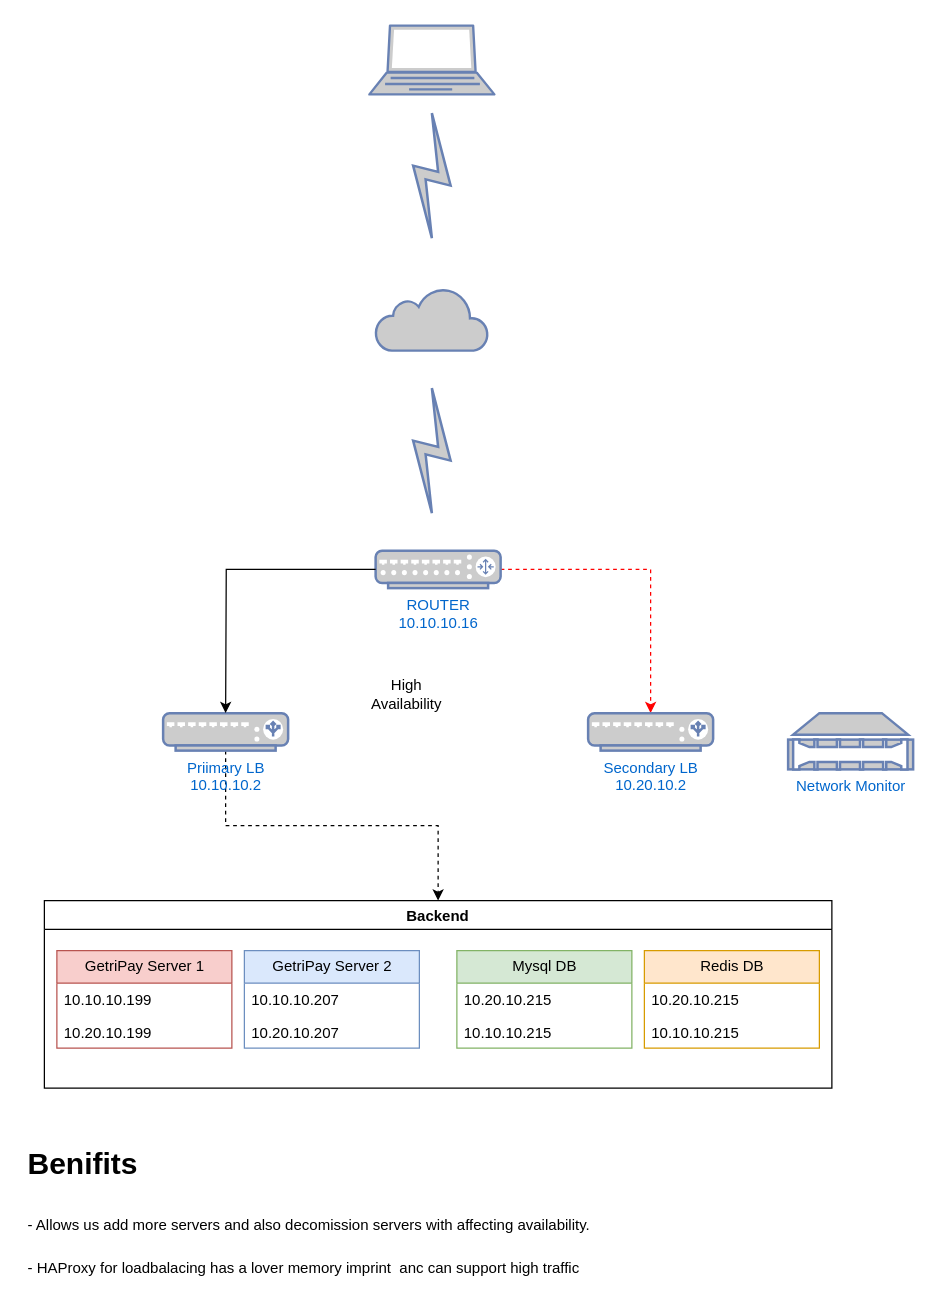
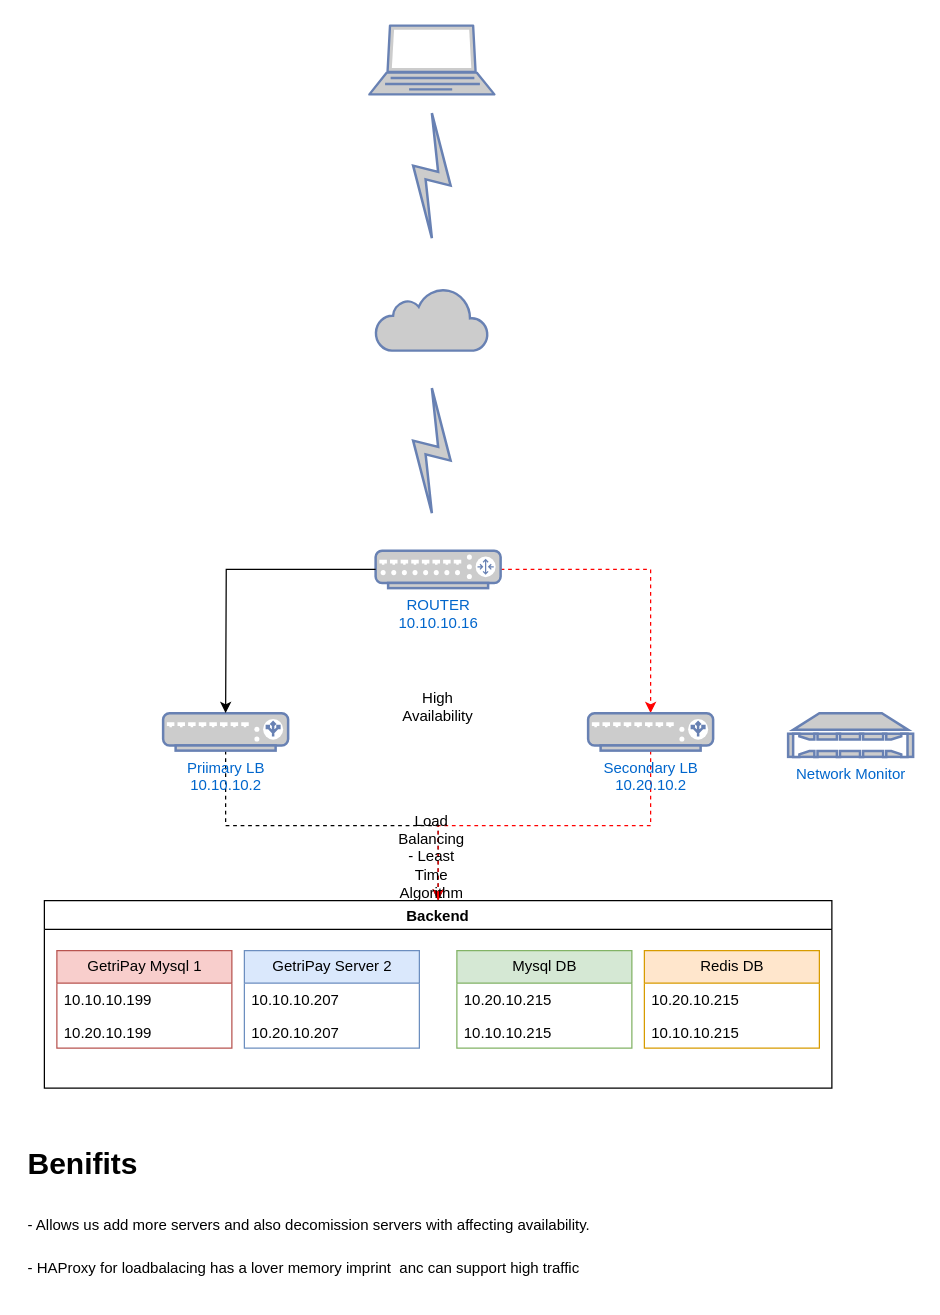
  <mxCell id="0" />
  <mxCell id="1" parent="0" />
  <mxCell id="2" value="" style="fontColor=#0066CC;verticalAlign=top;verticalLabelPosition=bottom;labelPosition=center;align=center;html=1;outlineConnect=0;fillColor=#CCCCCC;strokeColor=#6881B3;gradientColor=none;gradientDirection=north;strokeWidth=2;shape=mxgraph.networks.comm_link;" parent="1" vertex="1"><mxGeometry x="330" y="90" width="30" height="100" as="geometry" /></mxCell>
  <mxCell id="3" value="" style="html=1;outlineConnect=0;fillColor=#CCCCCC;strokeColor=#6881B3;gradientColor=none;gradientDirection=north;strokeWidth=2;shape=mxgraph.networks.cloud;fontColor=#ffffff;" parent="1" vertex="1"><mxGeometry x="300" y="230" width="90" height="50" as="geometry" /></mxCell>
  <mxCell id="4" value="" style="fontColor=#0066CC;verticalAlign=top;verticalLabelPosition=bottom;labelPosition=center;align=center;html=1;outlineConnect=0;fillColor=#CCCCCC;strokeColor=#6881B3;gradientColor=none;gradientDirection=north;strokeWidth=2;shape=mxgraph.networks.comm_link;" parent="1" vertex="1"><mxGeometry x="330" y="310" width="30" height="100" as="geometry" /></mxCell>
  <mxCell id="5" style="edgeStyle=orthogonalEdgeStyle;rounded=0;orthogonalLoop=1;jettySize=auto;html=1;exitX=1;exitY=0.5;exitDx=0;exitDy=0;exitPerimeter=0;dashed=1;strokeColor=#ff0000;" parent="1" source="6" target="10" edge="1"><mxGeometry relative="1" as="geometry" /></mxCell>
  <mxCell id="6" value="ROUTER&lt;br&gt;10.10.10.16" style="fontColor=#0066CC;verticalAlign=top;verticalLabelPosition=bottom;labelPosition=center;align=center;html=1;outlineConnect=0;fillColor=#CCCCCC;strokeColor=#6881B3;gradientColor=none;gradientDirection=north;strokeWidth=2;shape=mxgraph.networks.router;" parent="1" vertex="1"><mxGeometry x="300" y="440" width="100" height="30" as="geometry" /></mxCell>
  <mxCell id="7" style="edgeStyle=orthogonalEdgeStyle;rounded=0;orthogonalLoop=1;jettySize=auto;html=1;dashed=1;" parent="1" source="8" target="12" edge="1"><mxGeometry relative="1" as="geometry" /></mxCell>
  <mxCell id="8" value="&lt;div&gt;Priimary LB&lt;/div&gt;&lt;div&gt;10.10.10.2&lt;/div&gt;" style="fontColor=#0066CC;verticalAlign=top;verticalLabelPosition=bottom;labelPosition=center;align=center;html=1;outlineConnect=0;fillColor=#CCCCCC;strokeColor=#6881B3;gradientColor=none;gradientDirection=north;strokeWidth=2;shape=mxgraph.networks.load_balancer;" parent="1" vertex="1"><mxGeometry x="130" y="570" width="100" height="30" as="geometry" /></mxCell>
+ <mxCell id="9" style="edgeStyle=orthogonalEdgeStyle;rounded=0;orthogonalLoop=1;jettySize=auto;html=1;entryX=0.5;entryY=0;entryDx=0;entryDy=0;dashed=1;strokeColor=#FF0000;" parent="1" source="10" target="12" edge="1"><mxGeometry relative="1" as="geometry"><mxPoint x="490" y="680" as="targetPoint" /></mxGeometry></mxCell>
  <mxCell id="10" value="&lt;div&gt;Secondary LB&lt;/div&gt;&lt;div&gt;10.20.10.2&lt;/div&gt;" style="fontColor=#0066CC;verticalAlign=top;verticalLabelPosition=bottom;labelPosition=center;align=center;html=1;outlineConnect=0;fillColor=#CCCCCC;strokeColor=#6881B3;gradientColor=none;gradientDirection=north;strokeWidth=2;shape=mxgraph.networks.load_balancer;" parent="1" vertex="1"><mxGeometry x="470" y="570" width="100" height="30" as="geometry" /></mxCell>
  <mxCell id="11" style="edgeStyle=orthogonalEdgeStyle;rounded=0;orthogonalLoop=1;jettySize=auto;html=1;" parent="1" source="6" edge="1"><mxGeometry relative="1" as="geometry"><mxPoint x="180" y="570" as="targetPoint" /></mxGeometry></mxCell>
  <mxCell id="12" value="Backend" style="swimlane;" parent="1" vertex="1"><mxGeometry x="35" y="720" width="630" height="150" as="geometry" /></mxCell>
- <mxCell id="13" value="GetriPay Server 1" style="swimlane;fontStyle=0;childLayout=stackLayout;horizontal=1;startSize=26;fillColor=#f8cecc;horizontalStack=0;resizeParent=1;resizeParentMax=0;resizeLast=0;collapsible=1;marginBottom=0;html=1;strokeColor=#b85450;" parent="12" vertex="1"><mxGeometry x="10" y="40" width="140" height="78" as="geometry" /></mxCell>
+ <mxCell id="13" value="GetriPay Mysql 1" style="swimlane;fontStyle=0;childLayout=stackLayout;horizontal=1;startSize=26;fillColor=#f8cecc;horizontalStack=0;resizeParent=1;resizeParentMax=0;resizeLast=0;collapsible=1;marginBottom=0;html=1;strokeColor=#b85450;" parent="12" vertex="1"><mxGeometry x="10" y="40" width="140" height="78" as="geometry" /></mxCell>
  <mxCell id="14" value="10.10.10.199" style="text;strokeColor=none;fillColor=none;align=left;verticalAlign=top;spacingLeft=4;spacingRight=4;overflow=hidden;rotatable=0;points=[[0,0.5],[1,0.5]];portConstraint=eastwest;whiteSpace=wrap;html=1;" parent="13" vertex="1"><mxGeometry y="26" width="140" height="26" as="geometry" /></mxCell>
  <mxCell id="15" value="10.20.10.199" style="text;strokeColor=none;fillColor=none;align=left;verticalAlign=top;spacingLeft=4;spacingRight=4;overflow=hidden;rotatable=0;points=[[0,0.5],[1,0.5]];portConstraint=eastwest;whiteSpace=wrap;html=1;" parent="13" vertex="1"><mxGeometry y="52" width="140" height="26" as="geometry" /></mxCell>
  <mxCell id="16" value="GetriPay Server 2" style="swimlane;fontStyle=0;childLayout=stackLayout;horizontal=1;startSize=26;fillColor=#dae8fc;horizontalStack=0;resizeParent=1;resizeParentMax=0;resizeLast=0;collapsible=1;marginBottom=0;html=1;strokeColor=#6c8ebf;" parent="12" vertex="1"><mxGeometry x="160" y="40" width="140" height="78" as="geometry" /></mxCell>
  <mxCell id="17" value="10.10.10.207" style="text;strokeColor=none;fillColor=none;align=left;verticalAlign=top;spacingLeft=4;spacingRight=4;overflow=hidden;rotatable=0;points=[[0,0.5],[1,0.5]];portConstraint=eastwest;whiteSpace=wrap;html=1;" parent="16" vertex="1"><mxGeometry y="26" width="140" height="26" as="geometry" /></mxCell>
  <mxCell id="18" value="10.20.10.207" style="text;strokeColor=none;fillColor=none;align=left;verticalAlign=top;spacingLeft=4;spacingRight=4;overflow=hidden;rotatable=0;points=[[0,0.5],[1,0.5]];portConstraint=eastwest;whiteSpace=wrap;html=1;" parent="16" vertex="1"><mxGeometry y="52" width="140" height="26" as="geometry" /></mxCell>
  <mxCell id="19" value="Mysql DB" style="swimlane;fontStyle=0;childLayout=stackLayout;horizontal=1;startSize=26;fillColor=#d5e8d4;horizontalStack=0;resizeParent=1;resizeParentMax=0;resizeLast=0;collapsible=1;marginBottom=0;html=1;strokeColor=#82b366;" parent="12" vertex="1"><mxGeometry x="330" y="40" width="140" height="78" as="geometry" /></mxCell>
  <mxCell id="20" value="&lt;div&gt;10.20.10.215&lt;/div&gt;" style="text;strokeColor=none;fillColor=none;align=left;verticalAlign=top;spacingLeft=4;spacingRight=4;overflow=hidden;rotatable=0;points=[[0,0.5],[1,0.5]];portConstraint=eastwest;whiteSpace=wrap;html=1;" parent="19" vertex="1"><mxGeometry y="26" width="140" height="26" as="geometry" /></mxCell>
  <mxCell id="21" value="10.10.10.215" style="text;strokeColor=none;fillColor=none;align=left;verticalAlign=top;spacingLeft=4;spacingRight=4;overflow=hidden;rotatable=0;points=[[0,0.5],[1,0.5]];portConstraint=eastwest;whiteSpace=wrap;html=1;" parent="19" vertex="1"><mxGeometry y="52" width="140" height="26" as="geometry" /></mxCell>
  <mxCell id="22" value="Redis DB" style="swimlane;fontStyle=0;childLayout=stackLayout;horizontal=1;startSize=26;fillColor=#ffe6cc;horizontalStack=0;resizeParent=1;resizeParentMax=0;resizeLast=0;collapsible=1;marginBottom=0;html=1;strokeColor=#d79b00;" parent="12" vertex="1"><mxGeometry x="480" y="40" width="140" height="78" as="geometry" /></mxCell>
  <mxCell id="23" value="&lt;div&gt;10.20.10.215&lt;/div&gt;" style="text;strokeColor=none;fillColor=none;align=left;verticalAlign=top;spacingLeft=4;spacingRight=4;overflow=hidden;rotatable=0;points=[[0,0.5],[1,0.5]];portConstraint=eastwest;whiteSpace=wrap;html=1;" parent="22" vertex="1"><mxGeometry y="26" width="140" height="26" as="geometry" /></mxCell>
  <mxCell id="24" value="10.10.10.215" style="text;strokeColor=none;fillColor=none;align=left;verticalAlign=top;spacingLeft=4;spacingRight=4;overflow=hidden;rotatable=0;points=[[0,0.5],[1,0.5]];portConstraint=eastwest;whiteSpace=wrap;html=1;" parent="22" vertex="1"><mxGeometry y="52" width="140" height="26" as="geometry" /></mxCell>
  <mxCell id="25" value="" style="fontColor=#0066CC;verticalAlign=top;verticalLabelPosition=bottom;labelPosition=center;align=center;html=1;outlineConnect=0;fillColor=#CCCCCC;strokeColor=#6881B3;gradientColor=none;gradientDirection=north;strokeWidth=2;shape=mxgraph.networks.laptop;" vertex="1" parent="1"><mxGeometry x="295" y="20" width="100" height="55" as="geometry" /></mxCell>
- <mxCell id="26" value="High Availability" style="text;html=1;align=center;verticalAlign=middle;whiteSpace=wrap;rounded=0;" vertex="1" parent="1"><mxGeometry x="295" y="540" width="60" height="30" as="geometry" /></mxCell>
+ <mxCell id="26" value="High Availability" style="text;html=1;align=center;verticalAlign=middle;whiteSpace=wrap;rounded=0;" vertex="1" parent="1"><mxGeometry x="320" y="550" width="60" height="30" as="geometry" /></mxCell>
+ <mxCell id="27" value="Load Balancing - Least Time Algorithm" style="text;html=1;align=center;verticalAlign=middle;whiteSpace=wrap;rounded=0;" vertex="1" parent="1"><mxGeometry x="315" y="670" width="60" height="30" as="geometry" /></mxCell>
  <mxCell id="28" value="&lt;h1 style=&quot;margin-top: 0px;&quot;&gt;&lt;span style=&quot;background-color: initial;&quot;&gt;Benifits&lt;/span&gt;&lt;/h1&gt;&lt;h1 style=&quot;margin-top: 0px;&quot;&gt;&lt;span style=&quot;background-color: initial; font-size: 12px; font-weight: normal;&quot;&gt;- Allows us add more servers and also decomission servers with affecting availability.&lt;/span&gt;&lt;/h1&gt;&lt;div&gt;&lt;span style=&quot;background-color: initial; font-size: 12px; font-weight: normal;&quot;&gt;- HAProxy for loadbalacing has a lover memory imprint&amp;nbsp; anc can support high traffic&lt;/span&gt;&lt;/div&gt;" style="text;html=1;whiteSpace=wrap;overflow=hidden;rounded=0;" vertex="1" parent="1"><mxGeometry x="20" y="910" width="470" height="120" as="geometry" /></mxCell>
- <mxCell id="29" value="Network Monitor" style="fontColor=#0066CC;verticalAlign=top;verticalLabelPosition=bottom;labelPosition=center;align=center;html=1;outlineConnect=0;fillColor=#CCCCCC;strokeColor=#6881B3;gradientColor=none;gradientDirection=north;strokeWidth=2;shape=mxgraph.networks.nas_filer;" vertex="1" parent="1"><mxGeometry x="630" y="570" width="100" height="45" as="geometry" /></mxCell>
+ <mxCell id="29" value="Network Monitor" style="fontColor=#0066CC;verticalAlign=top;verticalLabelPosition=bottom;labelPosition=center;align=center;html=1;outlineConnect=0;fillColor=#CCCCCC;strokeColor=#6881B3;gradientColor=none;gradientDirection=north;strokeWidth=2;shape=mxgraph.networks.nas_filer;" vertex="1" parent="1"><mxGeometry x="630" y="570" width="100" height="35" as="geometry" /></mxCell>
